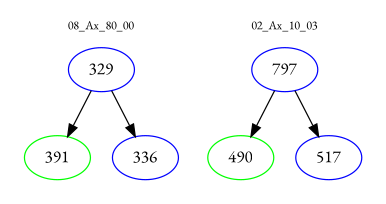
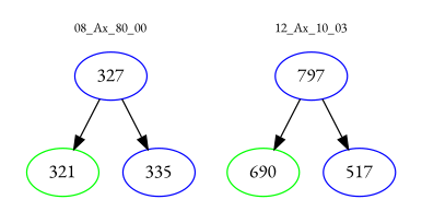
  digraph {
    fontname="EB Garamond"
    node [color=blue fontname="EB Garamond"]
    edge [color=black fontname="EB Garamond"]
-   n1 [label=329]
-   n2 [color=green label=391]
-   n3 [label=336]
+   n1 [label=327]
+   n2 [color=green label=321]
+   n3 [label=335]
    n4 [label=797]
-   n5 [color=green label=490]
+   n5 [color=green label=690]
    n6 [label=517]
    subgraph cluster_1 {
      color=white
      fontsize=10
      label="08_Ax_80_00"
      n1
      n2
      n3
    }
    subgraph cluster_2 {
      color=white
      fontsize=10
-     label="02_Ax_10_03"
+     label="12_Ax_10_03"
      n4
      n5
      n6
    }
    n1 -> n2
    n1 -> n3
    n4 -> n5
    n4 -> n6
  }
